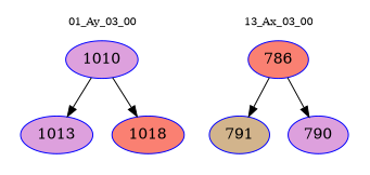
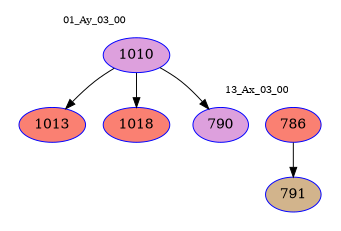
  digraph {
    node [color=blue fillcolor=plum style=filled]
    edge [color=black]
    n1 [label=1010]
-   n2 [label=1013]
+   n2 [fillcolor=salmon label=1013]
    n3 [fillcolor=salmon label=1018]
    n4 [fillcolor=salmon label=786]
    n5 [fillcolor=tan label=791]
    n6 [label=790]
    subgraph cluster_1 {
      color=white
      fontsize=10
      label="01_Ay_03_00"
      n1
      n2
      n3
    }
    subgraph cluster_2 {
      color=white
      fontsize=10
      label="13_Ax_03_00"
      n4
      n5
      n6
    }
    n1 -> n2
    n1 -> n3
    n4 -> n5
-   n4 -> n6
+   n1 -> n6
  }
